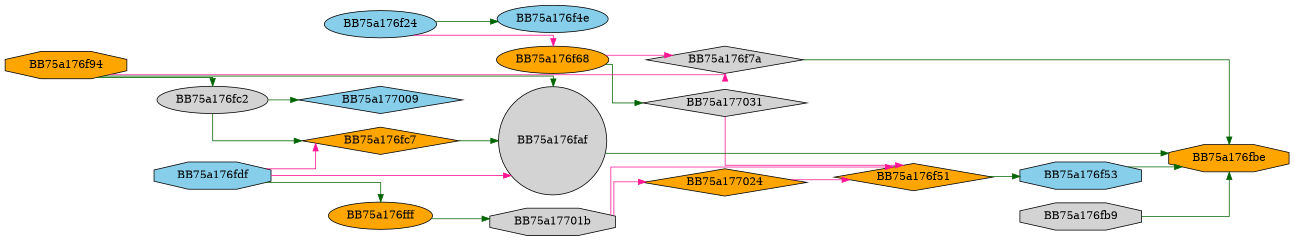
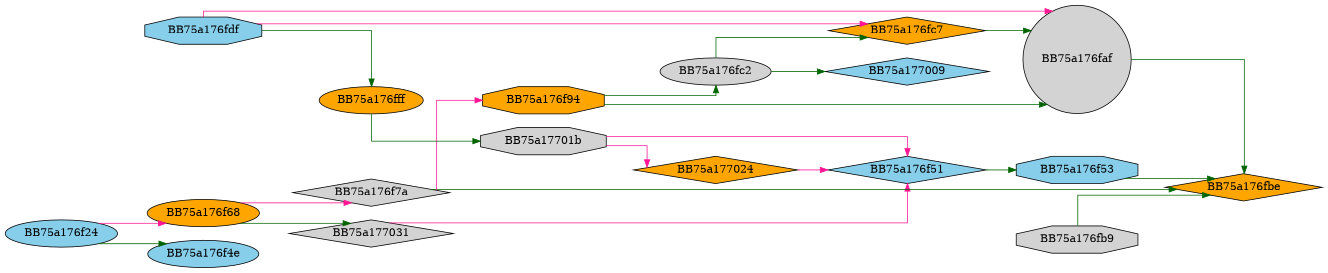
  digraph {
    rankdir=LR
    splines=ortho
    node [fillcolor=skyblue shape=diamond style=filled]
    edge [color=darkgreen]
    BB75a176f24 [shape=ellipse]
    BB75a176f68 [fillcolor=orange shape=ellipse]
    BB75a176f4e [shape=ellipse]
    BB75a177031 [fillcolor=lightgrey]
    BB75a176f7a [fillcolor=lightgrey]
-   BB75a176f51 [fillcolor=orange]
-   BB75a176fbe [fillcolor=orange shape=octagon]
+   BB75a176f51
+   BB75a176fbe [fillcolor=orange]
    BB75a176f94 [fillcolor=orange shape=octagon]
    BB75a176f53 [shape=octagon]
    BB75a176fc2 [fillcolor=lightgrey shape=ellipse]
    BB75a176faf [fillcolor=lightgrey shape=circle]
    BB75a177009
    BB75a176fc7 [fillcolor=orange]
    BB75a176fb9 [fillcolor=lightgrey shape=octagon]
    BB75a17701b [fillcolor=lightgrey shape=octagon]
    BB75a177024 [fillcolor=orange]
    BB75a176fdf [shape=octagon]
    BB75a176fff [fillcolor=orange shape=ellipse]
    BB75a176f24 -> BB75a176f68 [color=deeppink]
    BB75a176f24 -> BB75a176f4e
    BB75a176f68 -> BB75a177031
    BB75a176f68 -> BB75a176f7a [color=deeppink]
    BB75a177031 -> BB75a176f51 [color=deeppink]
    BB75a176f7a -> BB75a176fbe
-   BB75a176f94 -> BB75a176f7a [color=deeppink]
+   BB75a176f7a -> BB75a176f94 [color=deeppink]
    BB75a176f51 -> BB75a176f53
    BB75a176f94 -> BB75a176fc2
    BB75a176f94 -> BB75a176faf
    BB75a176f53 -> BB75a176fbe
    BB75a176fc2 -> BB75a177009
    BB75a176fc2 -> BB75a176fc7
    BB75a176faf -> BB75a176fbe
    BB75a176fc7 -> BB75a176faf
    BB75a176fb9 -> BB75a176fbe
    BB75a17701b -> BB75a176f51 [color=deeppink]
    BB75a17701b -> BB75a177024 [color=deeppink]
    BB75a177024 -> BB75a176f51 [color=deeppink]
    BB75a176fdf -> BB75a176faf [color=deeppink]
    BB75a176fdf -> BB75a176fc7 [color=deeppink]
    BB75a176fdf -> BB75a176fff
    BB75a176fff -> BB75a17701b
  }
